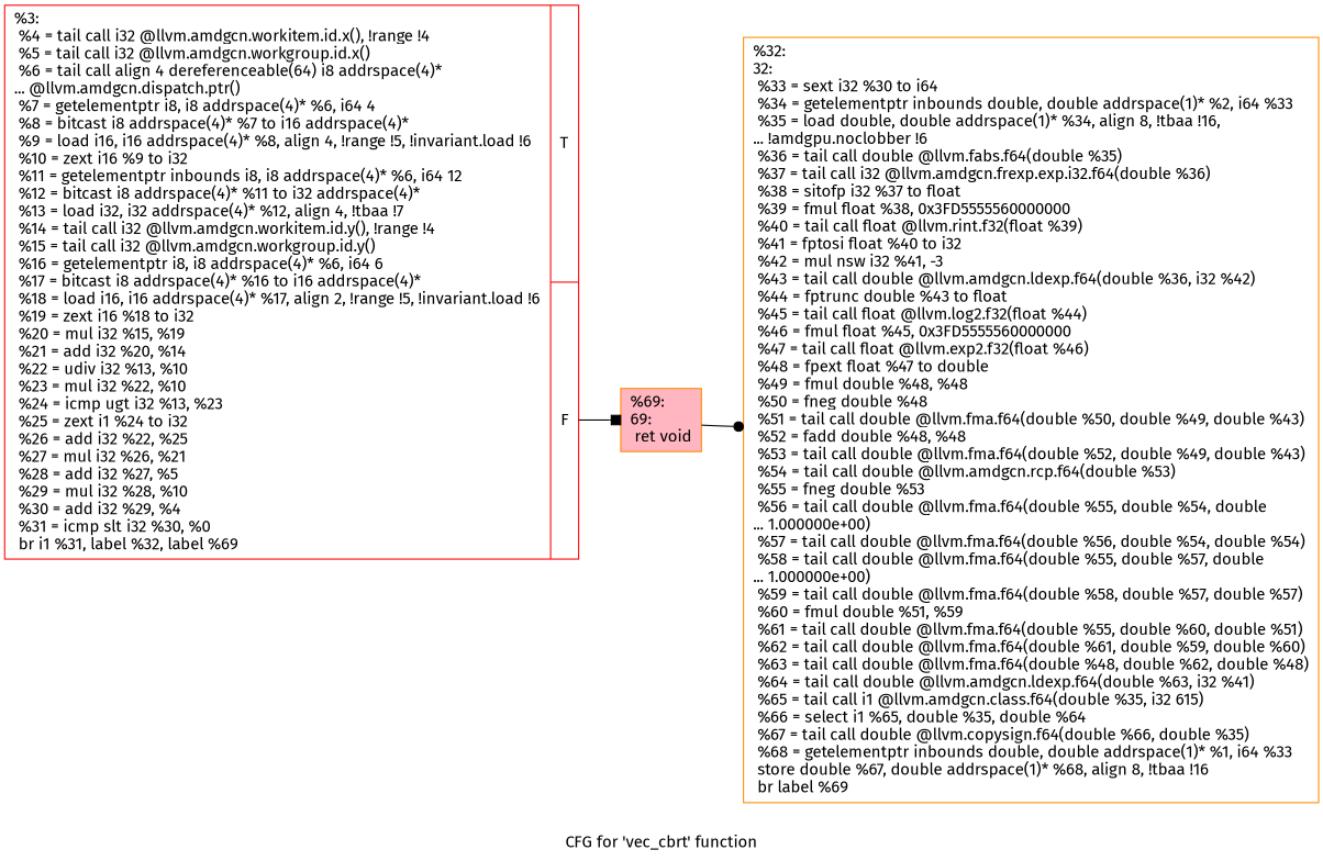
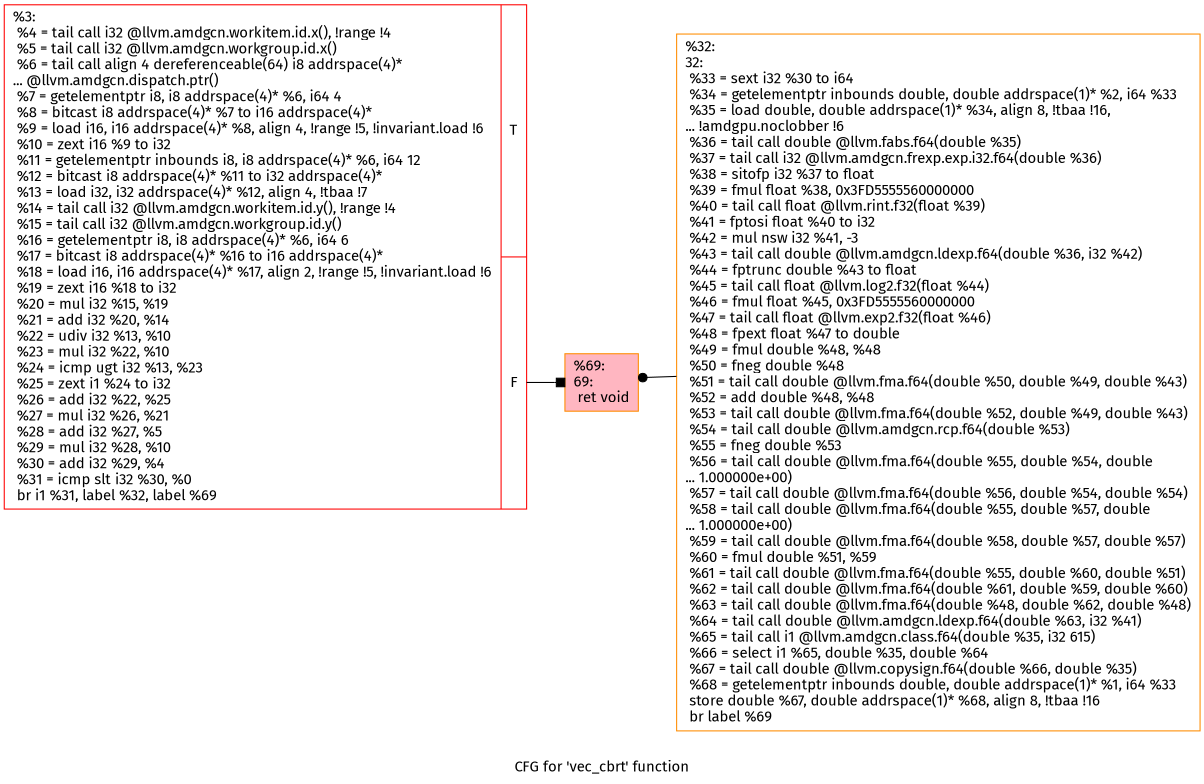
  digraph {
    fontname="Fira Sans"
    label="CFG for 'vec_cbrt' function"
    rankdir=LR
    node [color=darkorange fillcolor=white fontname="Fira Sans" shape=record style=filled]
    edge [fontname="Fira Sans"]
    n1 [color=red label="{%3:\l  %4 = tail call i32 @llvm.amdgcn.workitem.id.x(), !range !4\l  %5 = tail call i32 @llvm.amdgcn.workgroup.id.x()\l  %6 = tail call align 4 dereferenceable(64) i8 addrspace(4)*\l... @llvm.amdgcn.dispatch.ptr()\l  %7 = getelementptr i8, i8 addrspace(4)* %6, i64 4\l  %8 = bitcast i8 addrspace(4)* %7 to i16 addrspace(4)*\l  %9 = load i16, i16 addrspace(4)* %8, align 4, !range !5, !invariant.load !6\l  %10 = zext i16 %9 to i32\l  %11 = getelementptr inbounds i8, i8 addrspace(4)* %6, i64 12\l  %12 = bitcast i8 addrspace(4)* %11 to i32 addrspace(4)*\l  %13 = load i32, i32 addrspace(4)* %12, align 4, !tbaa !7\l  %14 = tail call i32 @llvm.amdgcn.workitem.id.y(), !range !4\l  %15 = tail call i32 @llvm.amdgcn.workgroup.id.y()\l  %16 = getelementptr i8, i8 addrspace(4)* %6, i64 6\l  %17 = bitcast i8 addrspace(4)* %16 to i16 addrspace(4)*\l  %18 = load i16, i16 addrspace(4)* %17, align 2, !range !5, !invariant.load !6\l  %19 = zext i16 %18 to i32\l  %20 = mul i32 %15, %19\l  %21 = add i32 %20, %14\l  %22 = udiv i32 %13, %10\l  %23 = mul i32 %22, %10\l  %24 = icmp ugt i32 %13, %23\l  %25 = zext i1 %24 to i32\l  %26 = add i32 %22, %25\l  %27 = mul i32 %26, %21\l  %28 = add i32 %27, %5\l  %29 = mul i32 %28, %10\l  %30 = add i32 %29, %4\l  %31 = icmp slt i32 %30, %0\l  br i1 %31, label %32, label %69\l|{<s0>T|<s1>F}}"]
    n2 [fillcolor=lightpink label="{%69:\l69:                                               \l  ret void\l}"]
-   n3 [label="{%32:\l32:                                               \l  %33 = sext i32 %30 to i64\l  %34 = getelementptr inbounds double, double addrspace(1)* %2, i64 %33\l  %35 = load double, double addrspace(1)* %34, align 8, !tbaa !16,\l... !amdgpu.noclobber !6\l  %36 = tail call double @llvm.fabs.f64(double %35)\l  %37 = tail call i32 @llvm.amdgcn.frexp.exp.i32.f64(double %36)\l  %38 = sitofp i32 %37 to float\l  %39 = fmul float %38, 0x3FD5555560000000\l  %40 = tail call float @llvm.rint.f32(float %39)\l  %41 = fptosi float %40 to i32\l  %42 = mul nsw i32 %41, -3\l  %43 = tail call double @llvm.amdgcn.ldexp.f64(double %36, i32 %42)\l  %44 = fptrunc double %43 to float\l  %45 = tail call float @llvm.log2.f32(float %44)\l  %46 = fmul float %45, 0x3FD5555560000000\l  %47 = tail call float @llvm.exp2.f32(float %46)\l  %48 = fpext float %47 to double\l  %49 = fmul double %48, %48\l  %50 = fneg double %48\l  %51 = tail call double @llvm.fma.f64(double %50, double %49, double %43)\l  %52 = fadd double %48, %48\l  %53 = tail call double @llvm.fma.f64(double %52, double %49, double %43)\l  %54 = tail call double @llvm.amdgcn.rcp.f64(double %53)\l  %55 = fneg double %53\l  %56 = tail call double @llvm.fma.f64(double %55, double %54, double\l... 1.000000e+00)\l  %57 = tail call double @llvm.fma.f64(double %56, double %54, double %54)\l  %58 = tail call double @llvm.fma.f64(double %55, double %57, double\l... 1.000000e+00)\l  %59 = tail call double @llvm.fma.f64(double %58, double %57, double %57)\l  %60 = fmul double %51, %59\l  %61 = tail call double @llvm.fma.f64(double %55, double %60, double %51)\l  %62 = tail call double @llvm.fma.f64(double %61, double %59, double %60)\l  %63 = tail call double @llvm.fma.f64(double %48, double %62, double %48)\l  %64 = tail call double @llvm.amdgcn.ldexp.f64(double %63, i32 %41)\l  %65 = tail call i1 @llvm.amdgcn.class.f64(double %35, i32 615)\l  %66 = select i1 %65, double %35, double %64\l  %67 = tail call double @llvm.copysign.f64(double %66, double %35)\l  %68 = getelementptr inbounds double, double addrspace(1)* %1, i64 %33\l  store double %67, double addrspace(1)* %68, align 8, !tbaa !16\l  br label %69\l}"]
+   n3 [label="{%32:\l32:                                               \l  %33 = sext i32 %30 to i64\l  %34 = getelementptr inbounds double, double addrspace(1)* %2, i64 %33\l  %35 = load double, double addrspace(1)* %34, align 8, !tbaa !16,\l... !amdgpu.noclobber !6\l  %36 = tail call double @llvm.fabs.f64(double %35)\l  %37 = tail call i32 @llvm.amdgcn.frexp.exp.i32.f64(double %36)\l  %38 = sitofp i32 %37 to float\l  %39 = fmul float %38, 0x3FD5555560000000\l  %40 = tail call float @llvm.rint.f32(float %39)\l  %41 = fptosi float %40 to i32\l  %42 = mul nsw i32 %41, -3\l  %43 = tail call double @llvm.amdgcn.ldexp.f64(double %36, i32 %42)\l  %44 = fptrunc double %43 to float\l  %45 = tail call float @llvm.log2.f32(float %44)\l  %46 = fmul float %45, 0x3FD5555560000000\l  %47 = tail call float @llvm.exp2.f32(float %46)\l  %48 = fpext float %47 to double\l  %49 = fmul double %48, %48\l  %50 = fneg double %48\l  %51 = tail call double @llvm.fma.f64(double %50, double %49, double %43)\l  %52 = add double %48, %48\l  %53 = tail call double @llvm.fma.f64(double %52, double %49, double %43)\l  %54 = tail call double @llvm.amdgcn.rcp.f64(double %53)\l  %55 = fneg double %53\l  %56 = tail call double @llvm.fma.f64(double %55, double %54, double\l... 1.000000e+00)\l  %57 = tail call double @llvm.fma.f64(double %56, double %54, double %54)\l  %58 = tail call double @llvm.fma.f64(double %55, double %57, double\l... 1.000000e+00)\l  %59 = tail call double @llvm.fma.f64(double %58, double %57, double %57)\l  %60 = fmul double %51, %59\l  %61 = tail call double @llvm.fma.f64(double %55, double %60, double %51)\l  %62 = tail call double @llvm.fma.f64(double %61, double %59, double %60)\l  %63 = tail call double @llvm.fma.f64(double %48, double %62, double %48)\l  %64 = tail call double @llvm.amdgcn.ldexp.f64(double %63, i32 %41)\l  %65 = tail call i1 @llvm.amdgcn.class.f64(double %35, i32 615)\l  %66 = select i1 %65, double %35, double %64\l  %67 = tail call double @llvm.copysign.f64(double %66, double %35)\l  %68 = getelementptr inbounds double, double addrspace(1)* %1, i64 %33\l  store double %67, double addrspace(1)* %68, align 8, !tbaa !16\l  br label %69\l}"]
    n1 -> n2 [arrowhead=box tailport=s1]
-   n2 -> n3 [arrowhead=dot]
+   n3 -> n2 [arrowhead=dot]
  }
